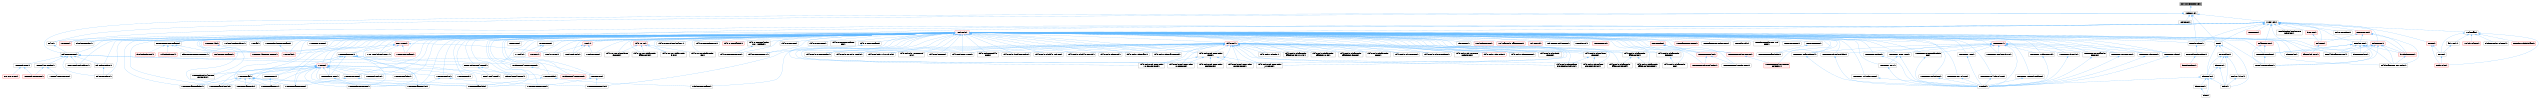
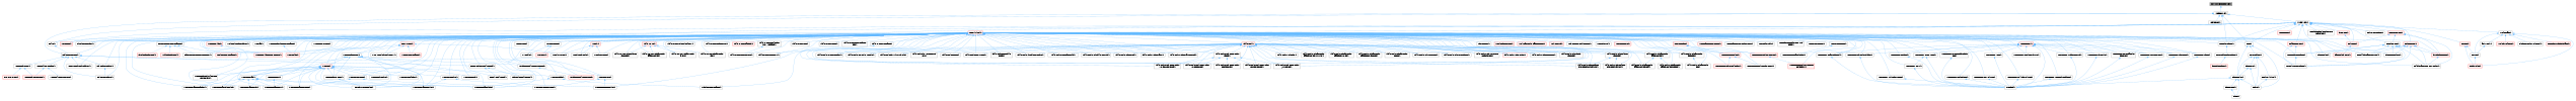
  digraph {
    node [color=grey40 fillcolor=white fontname=Helvetica fontsize=10 shape=box style=filled]
    edge [color=steelblue1 dir=back fontname=Helvetica fontsize=10 labelfontname=Helvetica labelfontsize=10 style=solid]
    n1 [color=gray40 fillcolor=grey60 fontcolor=black height=0.2 label="PolynomialRootSolver.h" width=0.4]
    n2 [height=0.2 label="InterpCurve.h" width=0.4]
    n3 [height=0.2 label="Core.h" width=0.4]
    n4 [height=0.2 label="CoreSharedPCH.h" width=0.4]
    n5 [height=0.2 label="MeshBevel.h" width=0.4]
    n6 [height=0.2 label="Spline.h" width=0.4]
    n7 [height=0.2 label="SplineComponent.h" width=0.4]
    n8 [height=0.2 label="UnrealMath.h" width=0.4]
    n9 [height=0.2 label="CoreUObject.h" width=0.4]
    n10 [height=0.2 label="Engine.h" width=0.4]
    n11 [height=0.2 label="SlateBasics.h" width=0.4]
    n12 [height=0.2 label="CoreUObjectSharedPCH.h" width=0.4]
    n13 [height=0.2 label="BaseMeshFromSplinesTool.h" width=0.4]
    n14 [height=0.2 label="LandscapeSplinesComponent.h" width=0.4]
    n15 [height=0.2 label="PolyPathFunctions.h" width=0.4]
    n16 [height=0.2 label="PolygonFunctions.h" width=0.4]
    n17 [height=0.2 label="VPCameraBlueprintLibrary.h" width=0.4]
    n18 [height=0.2 label="WaterBodyTypes.h" width=0.4]
    n19 [height=0.2 label="WaterSplineMetadata.h" width=0.4]
    n20 [height=0.2 label="AudioBuffer.h" width=0.4]
    n21 [height=0.2 label="CapsuleTypes.h" width=0.4]
    n22 [height=0.2 label="ComponentSourceInterfaces.h" width=0.4]
-   n23 [color=red fillcolor="#FFF0F0" height=0.2 label="LockLogic.h" width=0.4]
+   n23 [color=red fillcolor="#FFF0F0" height=0.2 label="CoreMinimal.h" width=0.4]
    n24 [color=red fillcolor="#FFF0F0" height=0.2 label="InputState.h" width=0.4]
    n25 [height=0.2 label="SimpleSuspension.h" width=0.4]
    n26 [color=red fillcolor="#FFF0F0" height=0.2 label="GeneralPolygon2.h" width=0.4]
    n27 [color=red fillcolor="#FFF0F0" height=0.2 label="HalfspaceTypes.h" width=0.4]
    n28 [color=red fillcolor="#FFF0F0" height=0.2 label="Intersector1.h" width=0.4]
    n29 [color=red fillcolor="#FFF0F0" height=0.2 label="LineTypes.h" width=0.4]
    n30 [color=red fillcolor="#FFF0F0" height=0.2 label="Polygon2.h" width=0.4]
    n31 [height=0.2 label="MaterialCacheVirtualTexture\lDescriptor.h" width=0.4]
    n32 [color=red fillcolor="#FFF0F0" height=0.2 label="Ramper.h" width=0.4]
    n33 [color=red fillcolor="#FFF0F0" height=0.2 label="SegmentTypes.h" width=0.4]
    n34 [color=red fillcolor="#FFF0F0" height=0.2 label="SphereTypes.h" width=0.4]
    n35 [height=0.2 label="SpringInterpolator.h" width=0.4]
    n36 [height=0.2 label="EngineMinimal.h" width=0.4]
    n37 [height=0.2 label="SlateCore.h" width=0.4]
    n38 [height=0.2 label="Slate.h" width=0.4]
    n39 [height=0.2 label="SlateExtras.h" width=0.4]
    n40 [height=0.2 label="UnrealEd.h" width=0.4]
    n41 [color=red fillcolor="#FFF0F0" height=0.2 label="SlateSharedPCH.h" width=0.4]
    n42 [height=0.2 label="RevolveSplineTool.h" width=0.4]
    n43 [height=0.2 label="TriangulateSplinesTool.h" width=0.4]
    n44 [color=red fillcolor="#FFF0F0" height=0.2 label="LandscapeSplineSegment.h" width=0.4]
    n45 [color=red fillcolor="#FFF0F0" height=0.2 label="BuoyancyTypes.h" width=0.4]
    n46 [color=red fillcolor="#FFF0F0" height=0.2 label="WaterBodyComponent.h" width=0.4]
    n47 [height=0.2 label="WaterSplineComponent.h" width=0.4]
    n48 [color=red fillcolor="#FFF0F0" height=0.2 label="FusionVoice.h" width=0.4]
    n49 [height=0.2 label="GainMatrix.h" width=0.4]
    n50 [height=0.2 label="Panner.h" width=0.4]
    n51 [color=red fillcolor="#FFF0F0" height=0.2 label="MusicalAudioBus.h" width=0.4]
    n52 [height=0.2 label="SingletonFusionVoicePool.h" width=0.4]
    n53 [color=red fillcolor="#FFF0F0" height=0.2 label="StretcherAndPitchShifter.h" width=0.4]
    n54 [height=0.2 label="CollisionGeometryConversion.h" width=0.4]
    n55 [height=0.2 label="ContainmentQueries3.h" width=0.4]
    n56 [height=0.2 label="FitCapsule3.h" width=0.4]
    n57 [height=0.2 label="IntersectionQueries3.h" width=0.4]
    n58 [height=0.2 label="SetCollisionGeometryTool.h" width=0.4]
    n59 [height=0.2 label="ShapeDetection3.h" width=0.4]
    n60 [color=red fillcolor="#FFF0F0" height=0.2 label="SimpleShapeSet3.h" width=0.4]
    n61 [height=0.2 label="EditorComponentSourceFactory.h" width=0.4]
    n62 [color=red fillcolor="#FFF0F0" height=0.2 label="MultiSelectionTool.h" width=0.4]
    n63 [color=red fillcolor="#FFF0F0" height=0.2 label="SingleSelectionTool.h" width=0.4]
    n64 [color=red fillcolor="#FFF0F0" height=0.2 label="ToolContextInterfaces.h" width=0.4]
    n65 [height=0.2 label="AIAsyncTaskBlueprintProxy.h" width=0.4]
    n66 [height=0.2 label="AIBlueprintHelperLibrary.h" width=0.4]
    n67 [height=0.2 label="AIConfig.h" width=0.4]
    n68 [color=red fillcolor="#FFF0F0" height=0.2 label="AIController.h" width=0.4]
    n69 [color=red fillcolor="#FFF0F0" height=0.2 label="AIDataProvider.h" width=0.4]
    n70 [color=red fillcolor="#FFF0F0" height=0.2 label="AIDataProvider_QueryParams.h" width=0.4]
    n71 [height=0.2 label="AIHotSpotManager.h" width=0.4]
    n72 [height=0.2 label="AIModule.h" width=0.4]
-   n73 [height=0.2 label="AIPerceptionComponent.h" width=0.4]
+   n73 [height=0.2 label="ContainmentQueries.h" width=0.4]
    n74 [height=0.2 label="AIPerceptionListenerInterface.h" width=0.4]
    n75 [height=0.2 label="AIPerceptionStimuliSource\lComponent.h" width=0.4]
    n76 [height=0.2 label="AIPerceptionSystem.h" width=0.4]
    n77 [height=0.2 label="AIPerceptionTypes.h" width=0.4]
    n78 [color=red fillcolor="#FFF0F0" height=0.2 label="AISense.h" width=0.4]
    n79 [height=0.2 label="AISenseConfig.h" width=0.4]
    n80 [height=0.2 label="AISenseConfig_Blueprint.h" width=0.4]
    n81 [height=0.2 label="AISenseConfig_Damage.h" width=0.4]
    n82 [height=0.2 label="AISenseConfig_Hearing.h" width=0.4]
    n83 [height=0.2 label="AISenseConfig_Prediction.h" width=0.4]
    n84 [height=0.2 label="AISenseConfig_Sight.h" width=0.4]
    n85 [height=0.2 label="AISenseConfig_Team.h" width=0.4]
    n86 [height=0.2 label="AISenseConfig_Touch.h" width=0.4]
    n87 [height=0.2 label="AISense_Blueprint.h" width=0.4]
    n88 [height=0.2 label="AISense_Damage.h" width=0.4]
    n89 [height=0.2 label="AISenseEvent_Damage.h" width=0.4]
    n90 [height=0.2 label="AISense_Hearing.h" width=0.4]
    n91 [height=0.2 label="AISenseEvent_Hearing.h" width=0.4]
    n92 [height=0.2 label="AISense_Prediction.h" width=0.4]
    n93 [height=0.2 label="AISense_Sight.h" width=0.4]
    n94 [height=0.2 label="AISightTargetInterface.h" width=0.4]
    n95 [height=0.2 label="AISense_Team.h" width=0.4]
    n96 [height=0.2 label="AISense_Touch.h" width=0.4]
    n97 [height=0.2 label="AISenseEvent.h" width=0.4]
    n98 [color=red fillcolor="#FFF0F0" height=0.2 label="AIResourceInterface.h" width=0.4]
    n99 [height=0.2 label="AIResources.h" width=0.4]
    n100 [color=red fillcolor="#FFF0F0" height=0.2 label="AISystem.h" width=0.4]
    n101 [height=0.2 label="AISystemBase.h" width=0.4]
    n102 [color=red fillcolor="#FFF0F0" height=0.2 label="AITask.h" width=0.4]
    n103 [height=0.2 label="AITask_LockLogic.h" width=0.4]
    n104 [height=0.2 label="AITask_MoveTo.h" width=0.4]
    n105 [height=0.2 label="AITask_RunEQS.h" width=0.4]
    n106 [color=red fillcolor="#FFF0F0" height=0.2 label="SpawnActor.h" width=0.4]
    n107 [color=red fillcolor="#FFF0F0" height=0.2 label="AbilityAsync.h" width=0.4]
    n108 [height=0.2 label="AbilityAsync_WaitAttribute\lChanged.h" width=0.4]
    n109 [height=0.2 label="AbilityAsync_WaitGameplay\lEffectApplied.h" width=0.4]
    n110 [height=0.2 label="AbilityAsync_WaitGameplay\lEvent.h" width=0.4]
    n111 [height=0.2 label="AbilityAsync_WaitGameplay\lTag.h" width=0.4]
    n112 [height=0.2 label="AbilitySystemBlueprintLibrary.h" width=0.4]
    n113 [height=0.2 label="AbilitySystemComponent.h" width=0.4]
    n114 [height=0.2 label="AbilitySystemDebugHUD.h" width=0.4]
    n115 [color=red fillcolor="#FFF0F0" height=0.2 label="AbilitySystemGlobals.h" width=0.4]
    n116 [height=0.2 label="AbilitySystemInterface.h" width=0.4]
    n117 [height=0.2 label="AbilitySystemTestPawn.h" width=0.4]
    n118 [height=0.2 label="AbilitySystemLog.h" width=0.4]
    n119 [height=0.2 label="AbilitySystemReplication\lProxyInterface.h" width=0.4]
    n120 [height=0.2 label="AbilitySystemStats.h" width=0.4]
    n121 [height=0.2 label="AbilitySystemTestAttribute\lSet.h" width=0.4]
    n122 [color=red fillcolor="#FFF0F0" height=0.2 label="AbilityTask.h" width=0.4]
    n123 [height=0.2 label="AbilityTask_ApplyRootMotion\lConstantForce.h" width=0.4]
    n124 [height=0.2 label="AbilityTask_ApplyRootMotion\lJumpForce.h" width=0.4]
    n125 [height=0.2 label="AbilityTask_ApplyRootMotion\lMoveToActorForce.h" width=0.4]
    n126 [height=0.2 label="AbilityTask_ApplyRootMotion\lMoveToForce.h" width=0.4]
    n127 [height=0.2 label="AbilityTask_ApplyRootMotion\lRadialForce.h" width=0.4]
    n128 [height=0.2 label="AbilityTask_ApplyRootMotion\l_Base.h" width=0.4]
    n129 [height=0.2 label="AbilityTask_MoveToLocation.h" width=0.4]
    n130 [height=0.2 label="AbilityTask_NetworkSyncPoint.h" width=0.4]
    n131 [height=0.2 label="AbilityTask_PlayAnimAndWait.h" width=0.4]
    n132 [height=0.2 label="AbilityTask_PlayMontageAnd\lWait.h" width=0.4]
    n133 [height=0.2 label="AbilityTask_Repeat.h" width=0.4]
    n134 [height=0.2 label="AbilityTask_SpawnActor.h" width=0.4]
    n135 [height=0.2 label="AbilityTask_StartAbility\lState.h" width=0.4]
    n136 [height=0.2 label="AbilityTask_VisualizeTargeting.h" width=0.4]
-   n137 [height=0.2 label="AbilityTask_WaitAbilityActivate.h" width=0.4]
+   n137 [height=0.2 label="AbilityTask_ActorEditorUtils.h" width=0.4]
    n138 [height=0.2 label="AbilityTask_WaitAbilityCommit.h" width=0.4]
    n139 [height=0.2 label="AbilityTask_WaitAttribute\lChange.h" width=0.4]
    n140 [height=0.2 label="AbilityTask_WaitAttribute\lChangeRatioThreshold.h" width=0.4]
    n141 [height=0.2 label="AbilityTask_WaitAttribute\lChangeThreshold.h" width=0.4]
    n142 [height=0.2 label="AbilityTask_WaitCancel.h" width=0.4]
    n143 [height=0.2 label="AbilityTask_WaitConfirm.h" width=0.4]
    n144 [height=0.2 label="AbilityTask_WaitConfirmCancel.h" width=0.4]
    n145 [height=0.2 label="AbilityTask_WaitDelay.h" width=0.4]
    n146 [height=0.2 label="AbilityTask_WaitGameplay\lEffectApplied.h" width=0.4]
    n147 [height=0.2 label="AbilityTask_WaitGameplay\lEffectApplied_Self.h" width=0.4]
    n148 [height=0.2 label="AbilityTask_WaitGameplay\lEffectApplied_Target.h" width=0.4]
    n149 [height=0.2 label="AbilityTask_WaitGameplay\lEffectBlockedImmunity.h" width=0.4]
    n150 [height=0.2 label="AbilityTask_WaitGameplay\lEffectRemoved.h" width=0.4]
    n151 [height=0.2 label="AbilityTask_WaitGameplay\lEffectStackChange.h" width=0.4]
    n152 [height=0.2 label="AbilityTask_WaitGameplay\lEvent.h" width=0.4]
    n153 [height=0.2 label="AbilityTask_WaitGameplay\lTagBase.h" width=0.4]
    n154 [height=0.2 label="AbilityTask_WaitGameplay\lTag.h" width=0.4]
    n155 [height=0.2 label="AbilityTask_WaitInputPress.h" width=0.4]
    n156 [height=0.2 label="AbilityTask_WaitInputRelease.h" width=0.4]
    n157 [height=0.2 label="AbilityTask_WaitMovement\lModeChange.h" width=0.4]
    n158 [color=red height=0.2 label="AbilityTask_WaitOverlap.h" width=0.4]
    n159 [height=0.2 label="AbilityTask_WaitTargetData.h" width=0.4]
    n160 [height=0.2 label="AbilityTask_WaitVelocity\lChange.h" width=0.4]
    n161 [height=0.2 label="AboutScreen.h" width=0.4]
    n162 [color=red fillcolor="#FFF0F0" height=0.2 label="AcquiredResources.h" width=0.4]
    n163 [color=red fillcolor="#FFF0F0" height=0.2 label="ActiveGameplayEffectIterator.h" width=0.4]
    n164 [color=red fillcolor="#FFF0F0" height=0.2 label="ActiveSound.h" width=0.4]
    n165 [height=0.2 label="ActiveStateMachineScope.h" width=0.4]
    n166 [height=0.2 label="ActorChannel.h" width=0.4]
    n167 [color=red fillcolor="#FFF0F0" height=0.2 label="ActorDataLayer.h" width=0.4]
    n168 [color=red fillcolor="#FFF0F0" height=0.2 label="ActorDescContainer.h" width=0.4]
    n169 [color=red fillcolor="#FFF0F0" height=0.2 label="ActorDescContainerCollection.h" width=0.4]
    n170 [height=0.2 label="ActorDescContainerSubsystem.h" width=0.4]
    n171 [color=red fillcolor="#FFF0F0" height=0.2 label="ActorDescContainerInstance.h" width=0.4]
    n172 [color=red fillcolor="#FFF0F0" height=0.2 label="ActorDescContainerInstance\lCollection.h" width=0.4]
    n173 [color=red fillcolor="#FFF0F0" height=0.2 label="ActorDescList.h" width=0.4]
    n174 [height=0.2 label="ActorDragDropGraphEdOp.h" width=0.4]
    n175 [height=0.2 label="ActorDragDropOp.h" width=0.4]
    n176 [color=red fillcolor="#FFF0F0" height=0.2 label="ActorEditorContextState.h" width=0.4]
    n177 [height=0.2 label="ActorEditorContextSubsystem.h" width=0.4]
    n178 [height=0.2 label="ActorEditorUtils.h" width=0.4]
    n179 [height=0.2 label="ActorElementEditorCopyAnd\lPaste.h" width=0.4]
    n180 [height=0.2 label="ActorExporterT3D.h" width=0.4]
    n181 [color=red fillcolor="#FFF0F0" height=0.2 label="ActorFactory.h" width=0.4]
    n182 [height=0.2 label="ActorFactoryAmbientSound.h" width=0.4]
    n183 [height=0.2 label="ActorFactoryBlueprint.h" width=0.4]
    n184 [height=0.2 label="ActorFactoryBoxReflection\lCapture.h" width=0.4]
    n185 [height=0.2 label="ActorFactoryCameraActor.h" width=0.4]
    n186 [height=0.2 label="ActorFactoryCharacter.h" width=0.4]
    n187 [height=0.2 label="ActorFactoryClass.h" width=0.4]
    n188 [height=0.2 label="ActorFactoryDeferredDecal.h" width=0.4]
    n189 [height=0.2 label="ActorFactoryDirectionalLight.h" width=0.4]
    n190 [height=0.2 label="ActorFactoryEmitter.h" width=0.4]
    n191 [height=0.2 label="ActorFactoryEmptyActor.h" width=0.4]
    n192 [height=0.2 label="ActorFactoryPawn.h" width=0.4]
    n193 [height=0.2 label="ActorFactoryExponentialHeight\lFog.h" width=0.4]
    n194 [height=0.2 label="ActorFactoryLocalFogVolume.h" width=0.4]
    n195 [height=0.2 label="ActorFactoryNote.h" width=0.4]
    n196 [height=0.2 label="ActorFactoryAnimationAsset.h" width=0.4]
    n197 [height=0.2 label="ActorFactoryBasicShape.h" width=0.4]
    n198 [height=0.2 label="ActorFactoryBoxVolume.h" width=0.4]
    n199 [height=0.2 label="ActorFactoryCylinderVolume.h" width=0.4]
    n200 [height=0.2 label="ActorFactoryInteractiveFoliage.h" width=0.4]
    n1 -> n2
    n2 -> n3
    n2 -> n4
    n2 -> n5
    n2 -> n6
    n2 -> n7
    n2 -> n8
    n3 -> n9
    n3 -> n10
    n3 -> n11
    n4 -> n12
    n6 -> n7
    n7 -> n13
    n7 -> n14
    n7 -> n15
    n7 -> n16
    n7 -> n17
    n7 -> n18
    n7 -> n19
    n8 -> n3
    n8 -> n4
    n8 -> n20
    n8 -> n21
    n8 -> n22
    n8 -> n23
    n8 -> n24
    n8 -> n25
    n8 -> n26
    n8 -> n27
    n8 -> n28
    n8 -> n29
    n8 -> n30
    n8 -> n31
    n8 -> n32
    n8 -> n33
    n8 -> n34
    n8 -> n35
    n9 -> n10
    n9 -> n11
    n9 -> n36
    n9 -> n37
    n11 -> n10
    n11 -> n38
    n11 -> n39
    n11 -> n40
    n12 -> n41
    n13 -> n42
    n13 -> n43
    n14 -> n44
    n15 -> n16
    n18 -> n45
    n18 -> n46
    n19 -> n46
    n19 -> n47
    n20 -> n48
    n20 -> n49
    n20 -> n50
    n20 -> n51
    n20 -> n52
    n20 -> n53
    n21 -> n54
    n21 -> n55
    n21 -> n56
    n21 -> n57
    n21 -> n58
    n21 -> n59
    n21 -> n60
    n22 -> n61
    n22 -> n62
    n22 -> n63
    n22 -> n64
    n23 -> n3
    n23 -> n4
    n23 -> n6
    n23 -> n7
    n23 -> n13
    n23 -> n14
    n23 -> n15
    n23 -> n16
    n23 -> n17
    n23 -> n22
    n23 -> n24
    n23 -> n25
    n23 -> n42
    n23 -> n43
    n23 -> n44
    n23 -> n54
    n23 -> n55
    n23 -> n56
    n23 -> n57
    n23 -> n58
    n23 -> n59
    n23 -> n60
    n23 -> n61
    n23 -> n64
    n23 -> n65
    n23 -> n66
    n23 -> n67
    n23 -> n68
    n23 -> n69
    n23 -> n70
    n23 -> n71
    n23 -> n72
    n23 -> n73
    n23 -> n74
    n23 -> n75
    n23 -> n76
    n23 -> n77
    n23 -> n78
    n23 -> n79
    n23 -> n80
    n23 -> n81
    n23 -> n82
    n23 -> n83
    n23 -> n84
    n23 -> n85
    n23 -> n86
    n23 -> n87
    n23 -> n88
    n23 -> n89
    n23 -> n90
    n23 -> n91
    n23 -> n92
    n23 -> n93
    n23 -> n94
    n23 -> n95
    n23 -> n96
    n23 -> n97
    n23 -> n98
    n23 -> n99
    n23 -> n100
    n23 -> n101
    n23 -> n102
    n23 -> n103
    n23 -> n104
    n23 -> n105
    n23 -> n106
    n23 -> n107
    n23 -> n108
    n23 -> n109
    n23 -> n110
    n23 -> n111
    n23 -> n112
    n23 -> n113
    n23 -> n114
    n23 -> n115
    n23 -> n116
    n23 -> n117
    n23 -> n118
    n23 -> n119
    n23 -> n120
    n23 -> n121
    n23 -> n122
    n23 -> n123
    n23 -> n124
    n23 -> n125
    n23 -> n126
    n23 -> n127
    n23 -> n128
    n23 -> n129
    n23 -> n130
    n23 -> n131
    n23 -> n132
    n23 -> n133
    n23 -> n134
    n23 -> n135
    n23 -> n136
    n23 -> n137
    n23 -> n138
    n23 -> n139
    n23 -> n140
    n23 -> n141
    n23 -> n142
    n23 -> n143
    n23 -> n144
    n23 -> n145
    n23 -> n146
    n23 -> n147
    n23 -> n148
    n23 -> n149
    n23 -> n150
    n23 -> n151
    n23 -> n152
    n23 -> n153
    n23 -> n154
    n23 -> n155
    n23 -> n156
    n23 -> n157
    n23 -> n158
    n23 -> n159
    n23 -> n160
    n23 -> n161
    n23 -> n162
    n23 -> n163
    n23 -> n164
    n23 -> n165
    n23 -> n166
    n23 -> n167
    n23 -> n168
    n23 -> n169
    n23 -> n170
    n23 -> n171
    n23 -> n172
    n23 -> n173
    n23 -> n174
    n23 -> n175
    n23 -> n176
    n23 -> n177
    n23 -> n178
    n23 -> n179
    n23 -> n180
    n23 -> n181
    n23 -> n182
    n23 -> n183
    n23 -> n184
    n23 -> n185
    n23 -> n186
    n23 -> n187
    n23 -> n188
    n23 -> n189
    n23 -> n190
    n23 -> n191
    n23 -> n192
    n23 -> n193
    n23 -> n194
    n23 -> n195
    n23 -> n196
    n23 -> n197
    n23 -> n198
    n23 -> n199
    n23 -> n200
    n27 -> n55
    n27 -> n57
    n29 -> n30
    n30 -> n26
    n32 -> n48
    n32 -> n50
    n33 -> n21
    n33 -> n30
    n33 -> n54
    n33 -> n60
    n34 -> n54
    n34 -> n55
    n34 -> n57
    n34 -> n58
    n34 -> n59
    n34 -> n60
    n36 -> n10
    n37 -> n10
    n37 -> n11
    n39 -> n38
    n49 -> n50
    n50 -> n48
    n57 -> n55
    n60 -> n54
    n69 -> n70
    n74 -> n68
    n76 -> n73
    n77 -> n73
    n77 -> n76
    n77 -> n78
    n77 -> n79
    n77 -> n82
    n77 -> n84
    n77 -> n97
    n78 -> n73
    n78 -> n75
    n78 -> n76
    n78 -> n79
    n78 -> n80
    n78 -> n81
    n78 -> n82
    n78 -> n83
    n78 -> n84
    n78 -> n85
    n78 -> n86
    n78 -> n87
    n78 -> n88
    n78 -> n90
    n78 -> n92
    n78 -> n93
    n78 -> n95
    n78 -> n96
    n79 -> n80
    n79 -> n81
    n79 -> n82
    n79 -> n83
    n79 -> n84
    n79 -> n85
    n79 -> n86
    n88 -> n81
    n88 -> n89
    n90 -> n82
    n90 -> n91
    n93 -> n84
    n93 -> n94
    n95 -> n85
    n97 -> n89
    n97 -> n91
    n101 -> n72
    n101 -> n100
    n102 -> n103
    n102 -> n104
    n102 -> n105
    n106 -> n65
    n106 -> n68
    n106 -> n77
    n106 -> n98
    n106 -> n104
    n107 -> n108
    n107 -> n109
    n107 -> n110
    n107 -> n111
    n116 -> n117
    n119 -> n113
    n122 -> n123
    n122 -> n124
    n122 -> n125
    n122 -> n126
    n122 -> n127
    n122 -> n128
    n122 -> n129
    n122 -> n130
    n122 -> n131
    n122 -> n132
    n122 -> n133
    n122 -> n134
    n122 -> n135
    n122 -> n136
    n122 -> n137
    n122 -> n138
    n122 -> n139
    n122 -> n140
    n122 -> n141
    n122 -> n142
    n122 -> n143
    n122 -> n144
    n122 -> n145
    n122 -> n146
    n122 -> n149
    n122 -> n150
    n122 -> n151
    n122 -> n152
    n122 -> n153
    n122 -> n155
    n122 -> n156
    n122 -> n157
    n122 -> n158
    n122 -> n159
    n122 -> n160
    n128 -> n123
    n128 -> n124
    n128 -> n125
    n128 -> n126
    n128 -> n127
    n139 -> n140
    n139 -> n141
    n146 -> n147
    n146 -> n148
    n153 -> n154
    n168 -> n169
    n168 -> n170
    n171 -> n172
    n173 -> n168
    n173 -> n171
    n175 -> n174
    n181 -> n40
    n181 -> n182
    n181 -> n183
    n181 -> n184
    n181 -> n185
    n181 -> n186
    n181 -> n187
    n181 -> n188
    n181 -> n189
    n181 -> n190
    n181 -> n191
    n181 -> n193
    n181 -> n194
    n181 -> n195
    n182 -> n40
    n183 -> n40
    n184 -> n40
    n185 -> n40
    n186 -> n40
    n187 -> n40
    n188 -> n40
    n189 -> n40
    n190 -> n40
    n191 -> n40
    n191 -> n192
    n192 -> n40
    n193 -> n40
    n195 -> n40
    n196 -> n40
    n197 -> n40
    n198 -> n40
    n199 -> n40
    n200 -> n40
  }
